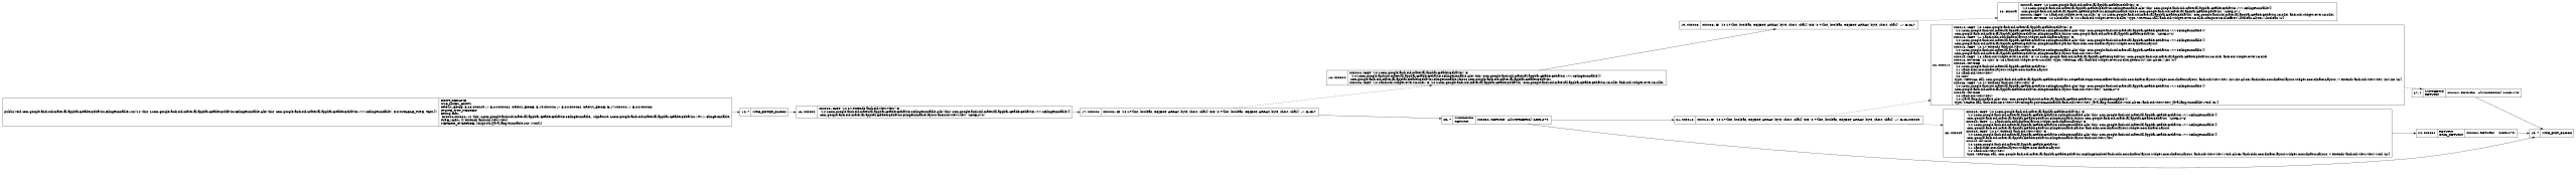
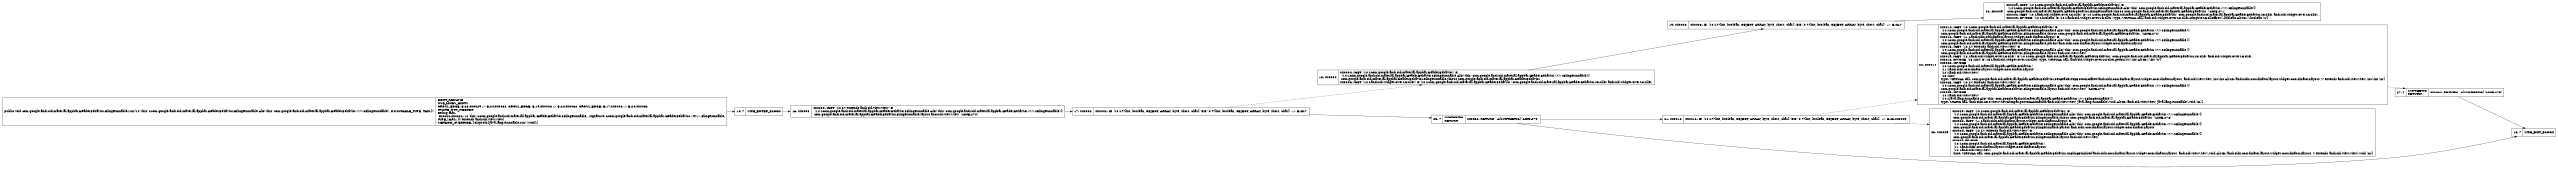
  digraph {
    rankdir=LR
    node [shape=record]
    n1 [label="{14\:\ ?|MTH_ENTER_BLOCK\l}"]
    n2 [label="{16\:\ 0x0000|0x0000: IGET  (r0 I:V extends android.view.View) = \l  (r4 I:com.google.android.material.appbar.HeaderBehavior$FlingRunnable A[D('this' com.google.android.material.appbar.HeaderBehavior\<V\>$FlingRunnable)])\l com.google.android.material.appbar.HeaderBehavior.FlingRunnable.layout android.view.View  (LINE:270)\l}"]
    n3 [label="{17\:\ 0x0002|0x0002: IF  (r0 I:??[int, boolean, OBJECT, ARRAY, byte, short, char]) == (0 ??[int, boolean, OBJECT, ARRAY, byte, short, char])  \-\> B:25:? \l}"]
    n4 [label="{18\:\ 0x0004|0x0004: IGET  (r0 I:com.google.android.material.appbar.HeaderBehavior) = \l  (r4 I:com.google.android.material.appbar.HeaderBehavior$FlingRunnable A[D('this' com.google.android.material.appbar.HeaderBehavior\<V\>$FlingRunnable)])\l com.google.android.material.appbar.HeaderBehavior.FlingRunnable.this$0 com.google.android.material.appbar.HeaderBehavior \l0x0006: IGET  (r0 I:android.widget.OverScroller) = (r0 I:com.google.android.material.appbar.HeaderBehavior) com.google.android.material.appbar.HeaderBehavior.scroller android.widget.OverScroller \l}"]
    n5 [label="{25\:\ ?|SYNTHETIC\lRETURN\l|0x0032: RETURN   A[SYNTHETIC] (LINE:279)\l}"]
    n6 [label="{19\:\ 0x0008|0x0008: IF  (r0 I:??[int, boolean, OBJECT, ARRAY, byte, short, char]) == (0 ??[int, boolean, OBJECT, ARRAY, byte, short, char])  \-\> B:26:? \l}"]
    n7 [label="{21\:\ 0x0012|0x0012: IF  (r0 I:??[int, boolean, OBJECT, ARRAY, byte, short, char]) == (0 ??[int, boolean, OBJECT, ARRAY, byte, short, char])  \-\> B:23:0x0029 \l}"]
    n8 [label="{15\:\ ?|MTH_EXIT_BLOCK\l}"]
    n9 [label="{20\:\ 0x000a|0x000a: IGET  (r0 I:com.google.android.material.appbar.HeaderBehavior) = \l  (r4 I:com.google.android.material.appbar.HeaderBehavior$FlingRunnable A[D('this' com.google.android.material.appbar.HeaderBehavior\<V\>$FlingRunnable)])\l com.google.android.material.appbar.HeaderBehavior.FlingRunnable.this$0 com.google.android.material.appbar.HeaderBehavior  (LINE:271)\l0x000c: IGET  (r0 I:android.widget.OverScroller) = (r0 I:com.google.android.material.appbar.HeaderBehavior) com.google.android.material.appbar.HeaderBehavior.scroller android.widget.OverScroller \l0x000e: INVOKE  (r0 I:boolean) = (r0 I:android.widget.OverScroller) type: VIRTUAL call: android.widget.OverScroller.computeScrollOffset():boolean A[MD:():boolean (c)]\l}"]
    n10 [label="{22\:\ 0x0014|0x0014: IGET  (r0 I:com.google.android.material.appbar.HeaderBehavior) = \l  (r4 I:com.google.android.material.appbar.HeaderBehavior$FlingRunnable A[D('this' com.google.android.material.appbar.HeaderBehavior\<V\>$FlingRunnable)])\l com.google.android.material.appbar.HeaderBehavior.FlingRunnable.this$0 com.google.android.material.appbar.HeaderBehavior  (LINE:272)\l0x0016: IGET  (r1 I:androidx.coordinatorlayout.widget.CoordinatorLayout) = \l  (r4 I:com.google.android.material.appbar.HeaderBehavior$FlingRunnable A[D('this' com.google.android.material.appbar.HeaderBehavior\<V\>$FlingRunnable)])\l com.google.android.material.appbar.HeaderBehavior.FlingRunnable.parent androidx.coordinatorlayout.widget.CoordinatorLayout \l0x0018: IGET  (r2 I:V extends android.view.View) = \l  (r4 I:com.google.android.material.appbar.HeaderBehavior$FlingRunnable A[D('this' com.google.android.material.appbar.HeaderBehavior\<V\>$FlingRunnable)])\l com.google.android.material.appbar.HeaderBehavior.FlingRunnable.layout android.view.View \l0x001a: IGET  (r3 I:android.widget.OverScroller) = (r0 I:com.google.android.material.appbar.HeaderBehavior) com.google.android.material.appbar.HeaderBehavior.scroller android.widget.OverScroller \l0x001c: INVOKE  (r3 I:int) = (r3 I:android.widget.OverScroller) type: VIRTUAL call: android.widget.OverScroller.getCurrY():int A[MD:():int (c)]\l0x0020: INVOKE  \l  (r0 I:com.google.android.material.appbar.HeaderBehavior)\l  (r1 I:androidx.coordinatorlayout.widget.CoordinatorLayout)\l  (r2 I:android.view.View)\l  (r3 I:int)\l type: VIRTUAL call: com.google.android.material.appbar.HeaderBehavior.setHeaderTopBottomOffset(androidx.coordinatorlayout.widget.CoordinatorLayout, android.view.View, int):int A[MD:(androidx.coordinatorlayout.widget.CoordinatorLayout, V extends android.view.View, int):int (m)]\l0x0023: IGET  (r0 I:V extends android.view.View) = \l  (r4 I:com.google.android.material.appbar.HeaderBehavior$FlingRunnable A[D('this' com.google.android.material.appbar.HeaderBehavior\<V\>$FlingRunnable)])\l com.google.android.material.appbar.HeaderBehavior.FlingRunnable.layout android.view.View  (LINE:274)\l0x0025: INVOKE  \l  (r0 I:android.view.View)\l  (r4 I:java.lang.Runnable A[D('this' com.google.android.material.appbar.HeaderBehavior\<V\>$FlingRunnable)])\l type: STATIC call: androidx.core.view.ViewCompat.postOnAnimation(android.view.View, java.lang.Runnable):void A[MD:(android.view.View, java.lang.Runnable):void (m)]\l}"]
    n11 [label="{23\:\ 0x0029|0x0029: IGET  (r0 I:com.google.android.material.appbar.HeaderBehavior) = \l  (r4 I:com.google.android.material.appbar.HeaderBehavior$FlingRunnable A[D('this' com.google.android.material.appbar.HeaderBehavior\<V\>$FlingRunnable)])\l com.google.android.material.appbar.HeaderBehavior.FlingRunnable.this$0 com.google.android.material.appbar.HeaderBehavior  (LINE:276)\l0x002b: IGET  (r1 I:androidx.coordinatorlayout.widget.CoordinatorLayout) = \l  (r4 I:com.google.android.material.appbar.HeaderBehavior$FlingRunnable A[D('this' com.google.android.material.appbar.HeaderBehavior\<V\>$FlingRunnable)])\l com.google.android.material.appbar.HeaderBehavior.FlingRunnable.parent androidx.coordinatorlayout.widget.CoordinatorLayout \l0x002d: IGET  (r2 I:V extends android.view.View) = \l  (r4 I:com.google.android.material.appbar.HeaderBehavior$FlingRunnable A[D('this' com.google.android.material.appbar.HeaderBehavior\<V\>$FlingRunnable)])\l com.google.android.material.appbar.HeaderBehavior.FlingRunnable.layout android.view.View \l0x002f: INVOKE  \l  (r0 I:com.google.android.material.appbar.HeaderBehavior)\l  (r1 I:androidx.coordinatorlayout.widget.CoordinatorLayout)\l  (r2 I:android.view.View)\l type: VIRTUAL call: com.google.android.material.appbar.HeaderBehavior.onFlingFinished(androidx.coordinatorlayout.widget.CoordinatorLayout, android.view.View):void A[MD:(androidx.coordinatorlayout.widget.CoordinatorLayout, V extends android.view.View):void (m)]\l}"]
    n12 [label="{27\:\ ?|SYNTHETIC\lRETURN\l|0x0032: RETURN   A[SYNTHETIC] (LINE:279)\l}"]
-   n13 [label="{24\:\ 0x0032|RETURN\lORIG_RETURN\l|0x0032: RETURN    (LINE:279)\l}"]
    n14 [label="{public void com.google.android.material.appbar.HeaderBehavior.FlingRunnable.run((r4 'this' I:com.google.android.material.appbar.HeaderBehavior$FlingRunnable A[D('this' com.google.android.material.appbar.HeaderBehavior\<V\>$FlingRunnable), IMMUTABLE_TYPE, THIS]))  | DONT_RENAME\lUSE_LINES_HINTS\lCROSS_EDGE: B:23:0x0029 \-\> B:24:0x0032, CROSS_EDGE: B:19:0x0008 \-\> B:24:0x0032, CROSS_EDGE: B:17:0x0002 \-\> B:24:0x0032\lINLINE_NOT_NEEDED\lDebug Info:\l  0x0000\-0x0032: r4 'this' Lcom\/google\/android\/material\/appbar\/HeaderBehavior$FlingRunnable;, signature: Lcom\/google\/android\/material\/appbar\/HeaderBehavior\<TV;\>.FlingRunnable;\lTYPE_VARS: [V extends android.view.View]\lMETHOD_OVERRIDE: [ClspMth\{java.lang.Runnable.run():void\}]\l}"]
    n1 -> n2
    n2 -> n3
    n3 -> n4 [style=dashed]
    n3 -> n5
    n4 -> n6
    n5 -> n7
    n5 -> n8
-   n6 -> n9 [style=dashed]
+   n6 -> n9 [style=solid]
    n7 -> n10 [style=dashed]
    n7 -> n11 [style=dashed]
    n10 -> n12 [style=dashed]
-   n11 -> n13
    n12 -> n8
-   n13 -> n8
    n14 -> n1
  }
